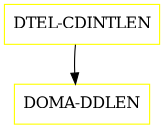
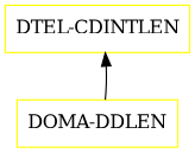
  digraph {
    node [color=yellow shape=box]
    "DTEL-CDINTLEN"
    "DOMA-DDLEN"
-   "DTEL-CDINTLEN" -> "DOMA-DDLEN"
+   "DOMA-DDLEN" -> "DTEL-CDINTLEN"
  }
